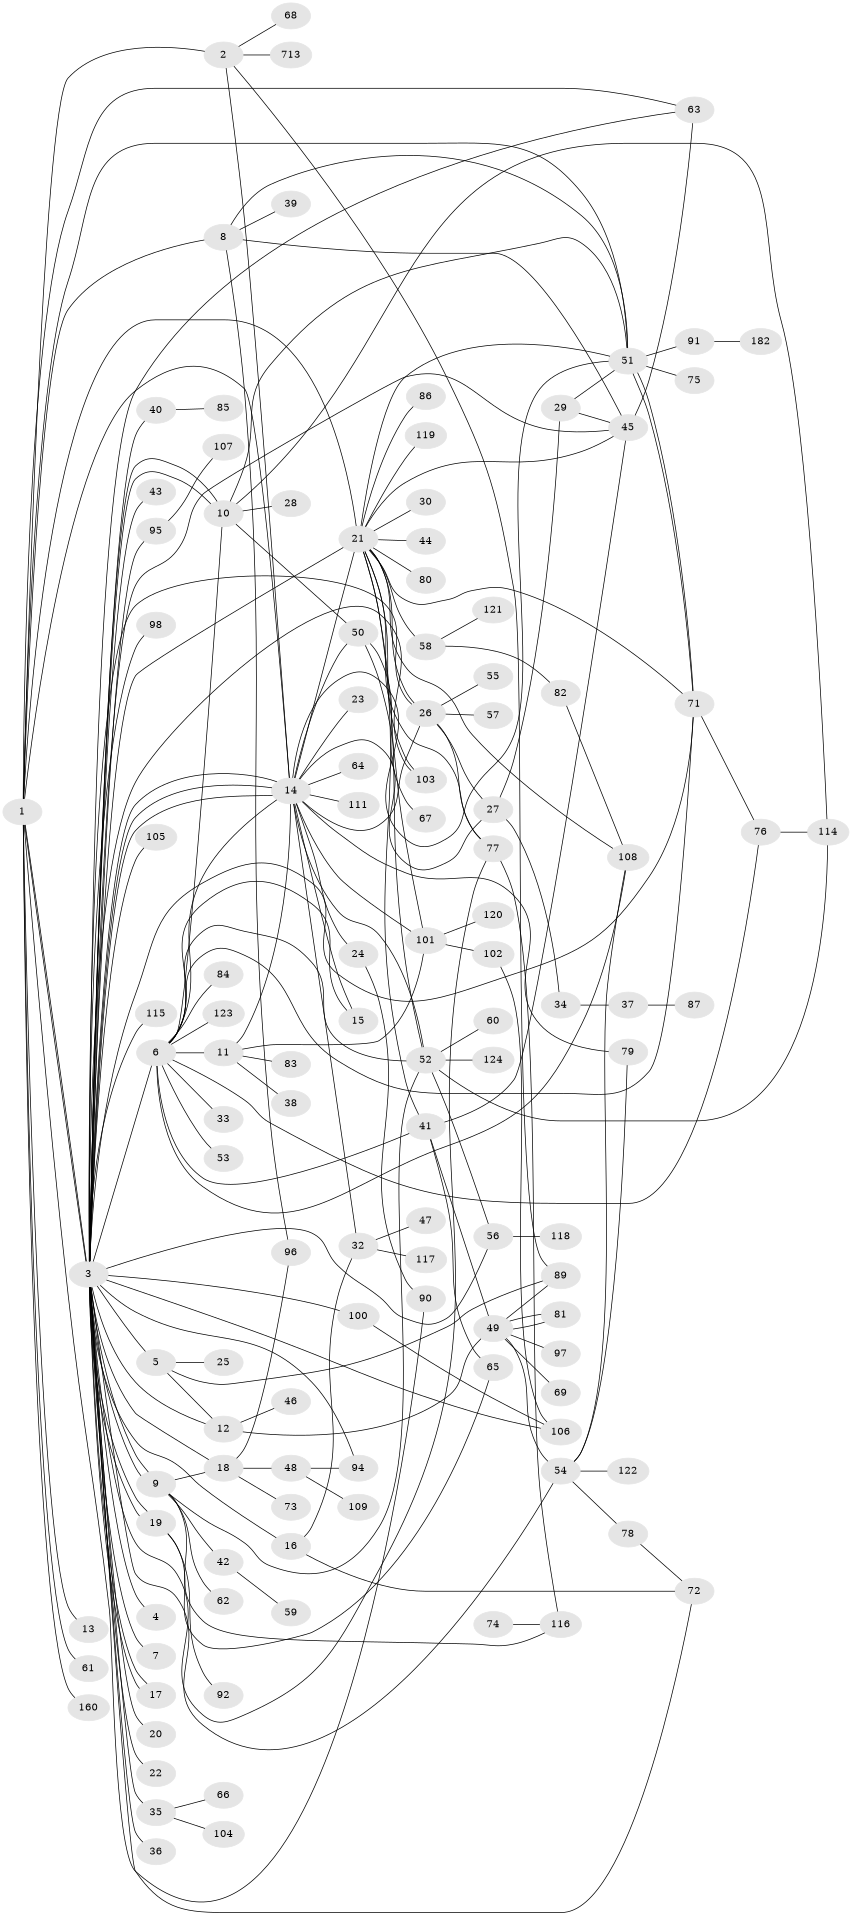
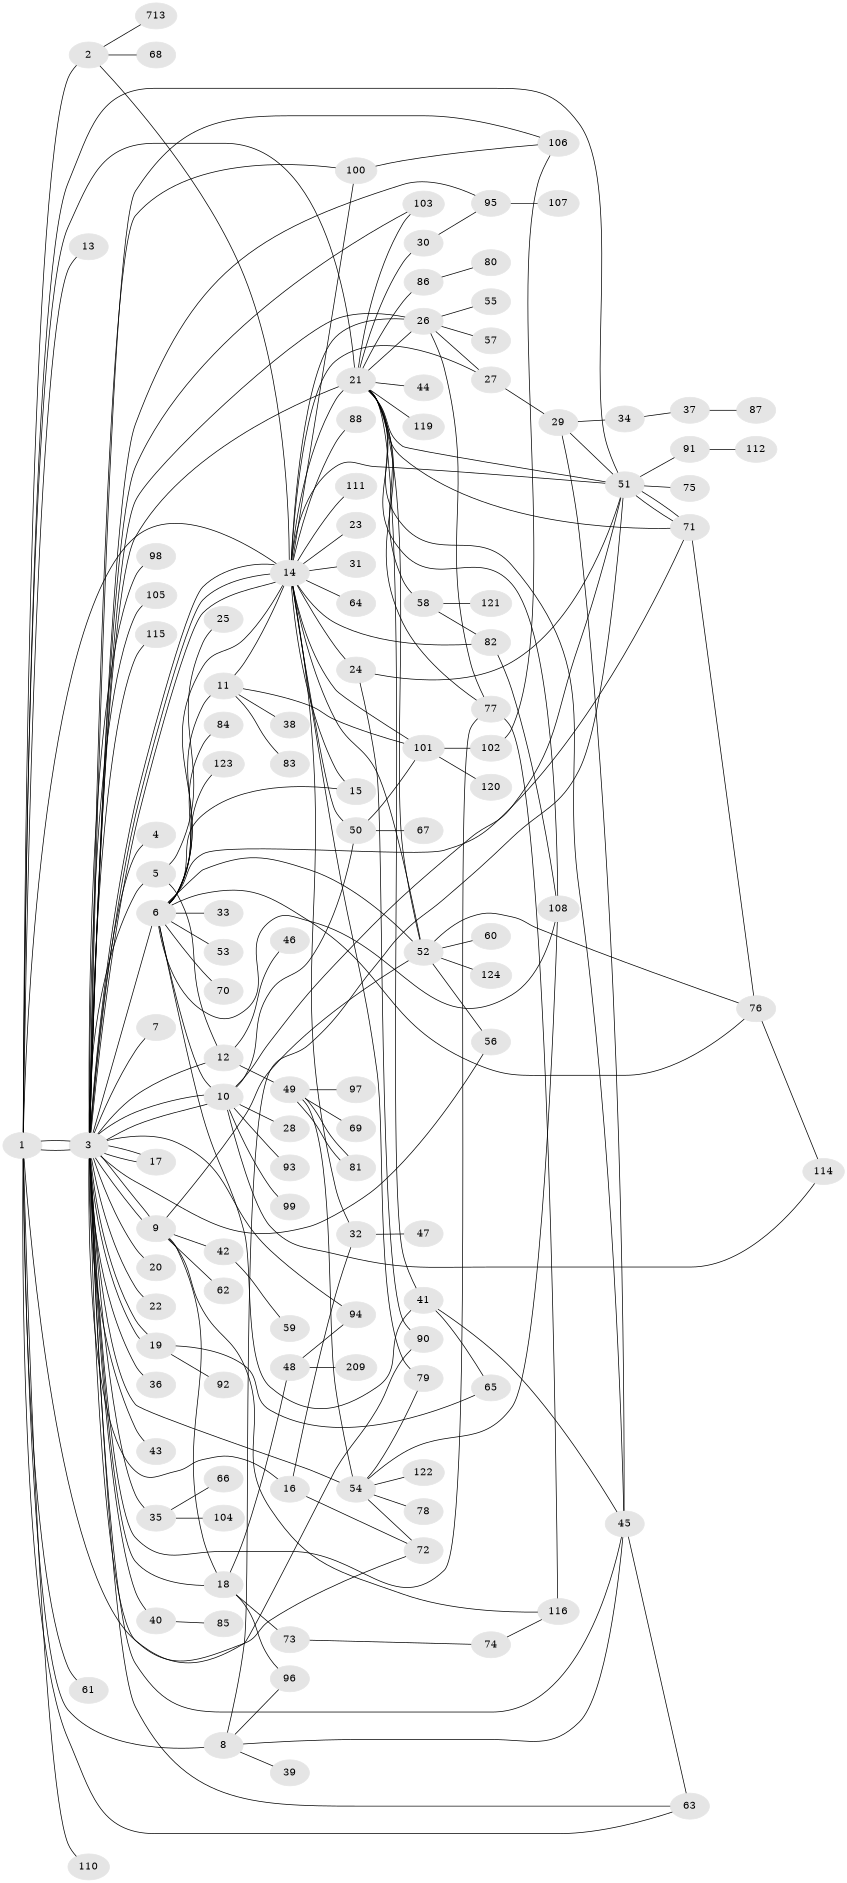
  graph {
    fontname="DejaVu Serif"
    rankdir=LR
    node [color=gray90 fontname="DejaVu Serif" style=filled]
    edge [fontname="DejaVu Serif"]
    1
    2
    3
    8
    13
    14
    21
    51
    61
    63
    90
-   110 [label=160]
+   110
    68
-   89
    n15 [label=713]
    4
    5
    6
    7
    9
    10
    12
    16
    17
    18
    19
    20
    22
    26
    35
    36
    40
    43
    45
    54
    56
    71
    72
    77
    94
    95
    98
    100
    103
    105
    106
    115
    39
    96
    15
    52
    50
    101
    23
    24
    27
+   31
    32
    64
    79
    82
+   88
    111
    41
    108
    30
    44
    58
    80
    86
    119
    75
    91
    25
    11
    33
    53
+   70
    76
    84
    123
    42
    62
    116
    28
+   93
+   99
    114
    46
    49
    48
    73
    65
    92
    55
    57
    66
    104
    85
    78
    122
-   118
    107
    38
    83
    60
    124
    59
    67
    102
    120
    69
    81
    97
    29
    34
    47
-   117
-   109
+   109 [label=209]
    74
    121
    37
    87
-   112 [label=182]
+   112
    1 -- 2
    1 -- 3
    1 -- 3
    1 -- 8
    1 -- 13
    1 -- 14
    1 -- 21
    1 -- 51
    1 -- 61
    1 -- 63
    1 -- 90
    1 -- 110
    2 -- 14
    2 -- 68
-   2 -- 89
    2 -- n15
    3 -- 14
    3 -- 14
    3 -- 14
    3 -- 21
    3 -- 63
    3 -- 4
    3 -- 5
    3 -- 6
    3 -- 7
    3 -- 9
    3 -- 9
    3 -- 10
    3 -- 10
    3 -- 12
    3 -- 16
    3 -- 17
    3 -- 17
    3 -- 18
    3 -- 19
    3 -- 19
    3 -- 20
    3 -- 22
    3 -- 26
    3 -- 35
    3 -- 36
    3 -- 40
    3 -- 43
    3 -- 45
    3 -- 54
    3 -- 56
-   3 -- 71
    3 -- 72
    3 -- 77
    3 -- 94
    3 -- 95
    3 -- 98
    3 -- 100
    3 -- 103
    3 -- 105
    3 -- 106
    3 -- 115
    8 -- 51
    8 -- 45
    8 -- 39
    8 -- 96
    14 -- 21
    14 -- 51
    14 -- 26
+   14 -- 100
    14 -- 15
    14 -- 52
    14 -- 50
    14 -- 101
    14 -- 23
    14 -- 24
    14 -- 27
+   14 -- 31
    14 -- 32
    14 -- 64
    14 -- 79
+   14 -- 82
+   14 -- 88
    14 -- 111
    21 -- 51
    21 -- 26
    21 -- 45
    21 -- 71
    21 -- 77
    21 -- 103
    21 -- 52
    21 -- 41
    21 -- 108
    21 -- 30
    21 -- 44
    21 -- 58
-   21 -- 80
+   86 -- 80
    21 -- 86
    21 -- 119
    51 -- 71
    51 -- 71
    51 -- 75
    51 -- 91
-   5 -- 89
    5 -- 12
    5 -- 25
    6 -- 14
    6 -- 10
    6 -- 71
    6 -- 15
    6 -- 52
    6 -- 41
    6 -- 108
    6 -- 11
    6 -- 33
    6 -- 53
+   6 -- 70
    6 -- 76
    6 -- 84
    6 -- 123
    9 -- 18
    9 -- 52
    9 -- 42
    9 -- 62
    9 -- 116
    10 -- 51
    10 -- 50
    10 -- 28
+   10 -- 93
+   10 -- 99
    10 -- 114
    12 -- 46
    12 -- 49
    16 -- 72
    16 -- 32
    18 -- 96
    18 -- 48
    18 -- 73
    19 -- 65
    19 -- 92
    26 -- 77
    26 -- 27
    26 -- 55
    26 -- 57
    35 -- 66
    35 -- 104
    40 -- 85
    45 -- 63
-   78 -- 72
+   54 -- 72
    54 -- 79
    54 -- 108
    54 -- 78
    54 -- 122
-   56 -- 118
    71 -- 76
    77 -- 116
    95 -- 107
    100 -- 106
    52 -- 56
-   52 -- 114
+   52 -- 76
    52 -- 60
    52 -- 124
    50 -- 101
    50 -- 67
    101 -- 102
    101 -- 120
+   24 -- 51
    24 -- 90
    27 -- 29
-   27 -- 34
+   29 -- 34
    32 -- 47
-   32 -- 117
    82 -- 108
    41 -- 45
-   41 -- 49
    41 -- 65
+   30 -- 95
    58 -- 82
    58 -- 121
    91 -- 112
    11 -- 14
    11 -- 101
    11 -- 38
    11 -- 83
    76 -- 114
    42 -- 59
-   49 -- 89
    49 -- 54
    49 -- 69
    49 -- 81
    49 -- 81
    49 -- 97
    48 -- 94
    48 -- 109
+   73 -- 74
    102 -- 106
    29 -- 51
    29 -- 45
    34 -- 37
    74 -- 116
    37 -- 87
  }
